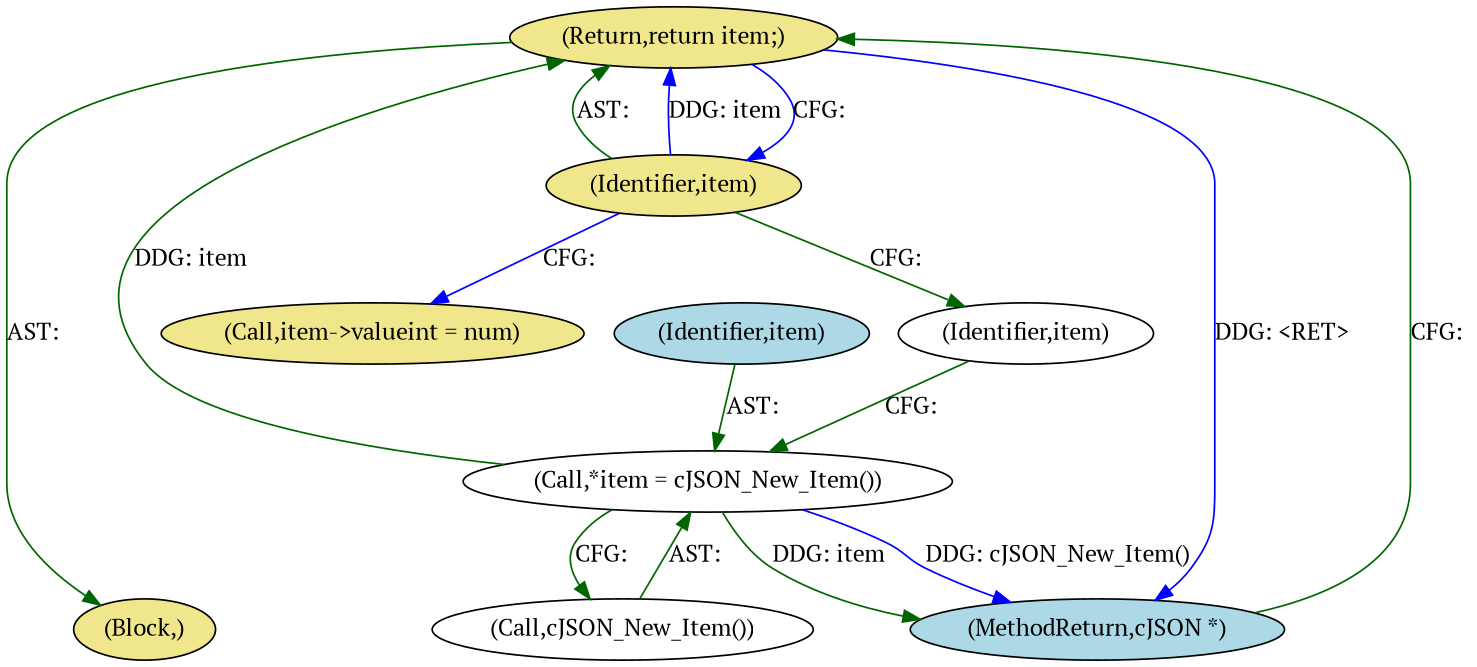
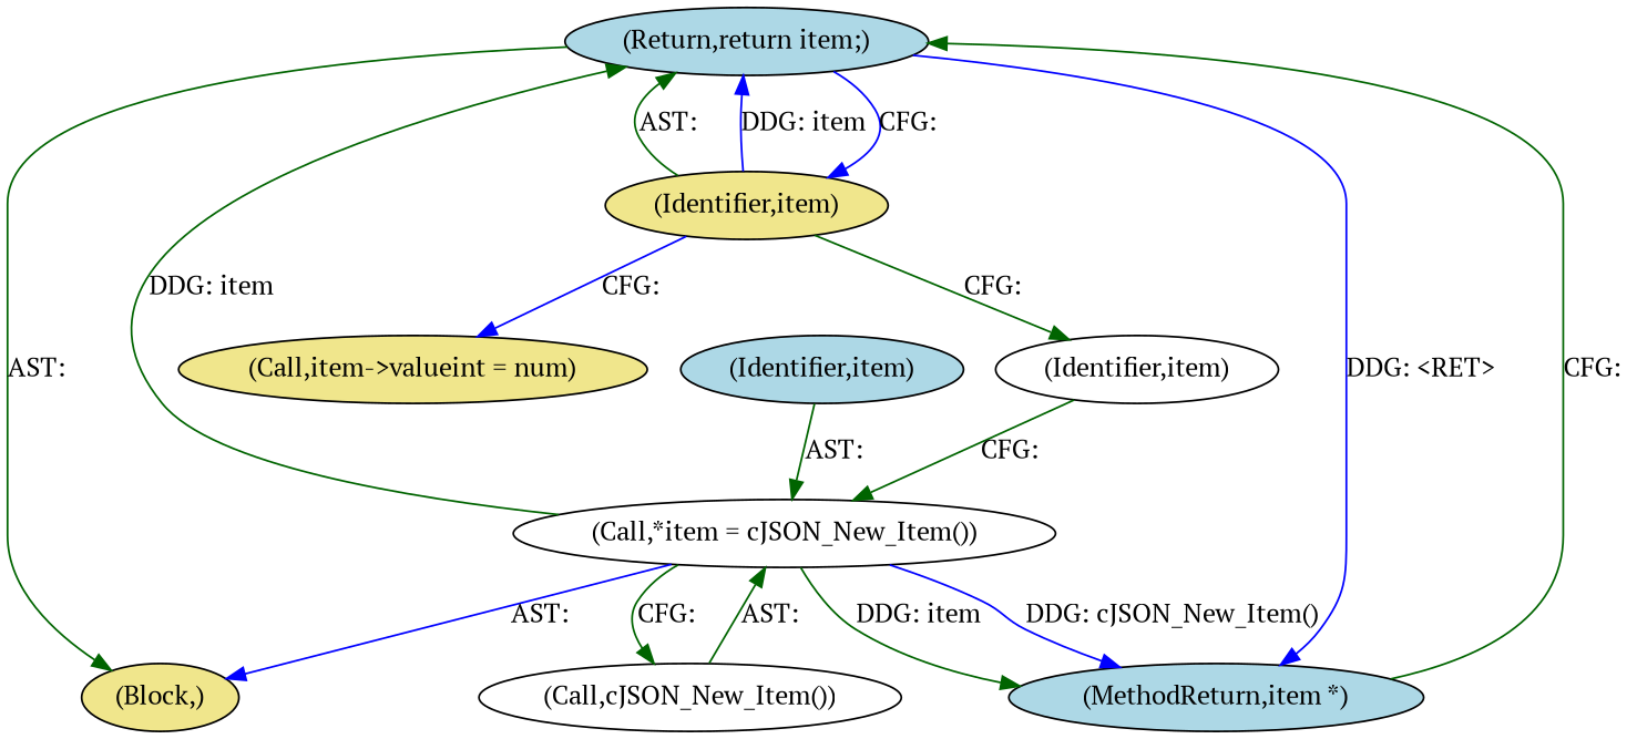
  digraph {
    fontname="PT Serif"
    node [fillcolor=lightblue fontname="PT Serif" style=filled]
    edge [color=darkgreen fontname="PT Serif"]
-   n1 [fillcolor=khaki label="(Return,return item;)"]
+   n1 [label="(Return,return item;)"]
    n2 [fillcolor=khaki label="(Identifier,item)"]
    n3 [fillcolor=khaki label="(Block,)"]
-   n4 [label="(MethodReturn,cJSON *)"]
+   n4 [label="(MethodReturn,item *)"]
    n5 [fillcolor=white label="(Identifier,item)"]
    n6 [fillcolor=khaki label="(Call,item->valueint = num)"]
    n7 [fillcolor=white label="(Call,*item = cJSON_New_Item())"]
    n8 [fillcolor=white label="(Call,cJSON_New_Item())"]
    n9 [label="(Identifier,item)"]
    n1 -> n2 [color=blue label="CFG: "]
    n1 -> n3 [label="AST: "]
    n1 -> n4 [color=blue label="DDG: <RET>"]
    n2 -> n1 [label="AST: "]
    n2 -> n1 [color=blue label="DDG: item"]
    n2 -> n5 [label="CFG: "]
    n2 -> n6 [color=blue label="CFG: "]
    n4 -> n1 [label="CFG: "]
    n5 -> n7 [label="CFG: "]
    n7 -> n1 [label="DDG: item"]
+   n7 -> n3 [color=blue label="AST: "]
    n7 -> n4 [label="DDG: item"]
    n7 -> n4 [color=blue label="DDG: cJSON_New_Item()"]
    n7 -> n8 [label="CFG: "]
    n8 -> n7 [label="AST: "]
    n9 -> n7 [label="AST: "]
  }
